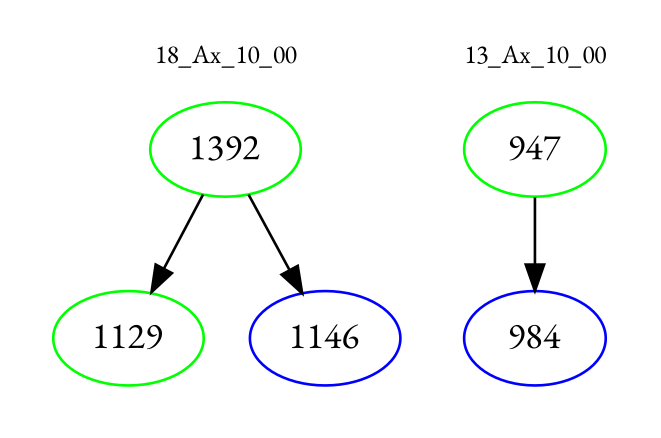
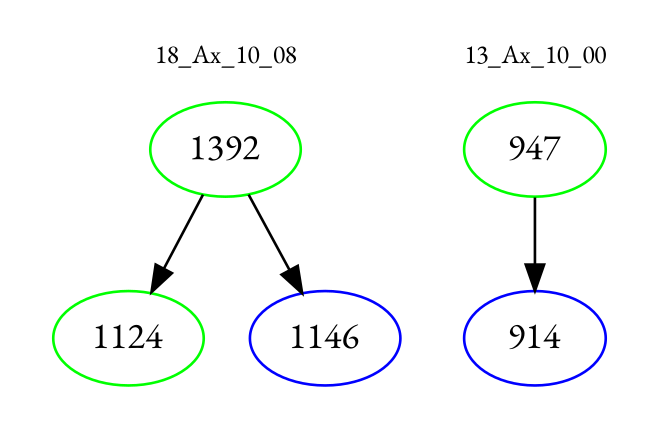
  digraph {
    fontname="EB Garamond"
    node [color=green fontname="EB Garamond"]
    edge [color=black fontname="EB Garamond"]
    n1 [label=1392]
-   n2 [label=1129]
+   n2 [label=1124]
    n3 [color=blue label=1146]
    n4 [label=947]
-   n5 [color=blue label=984]
+   n5 [color=blue label=914]
    subgraph cluster_1 {
      color=white
      fontsize=10
-     label="18_Ax_10_00"
+     label="18_Ax_10_08"
      n1
      n2
      n3
    }
    subgraph cluster_2 {
      color=white
      fontsize=10
      label="13_Ax_10_00"
      n4
      n5
    }
    n1 -> n2
    n1 -> n3
    n4 -> n5
  }
